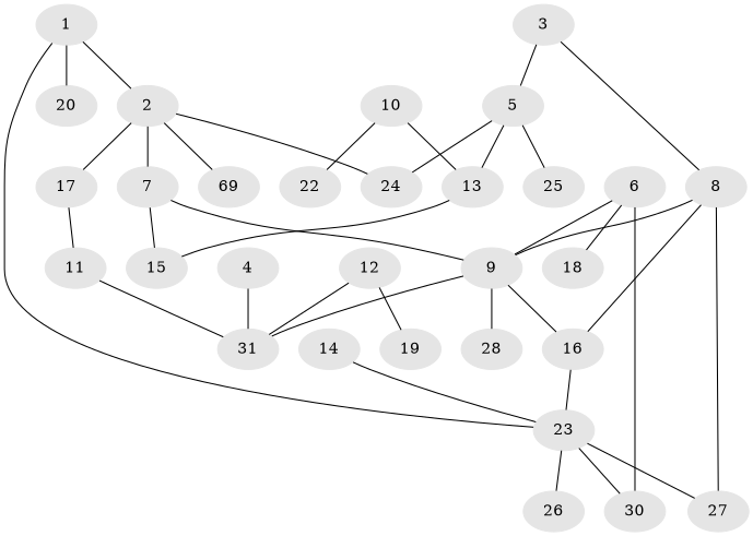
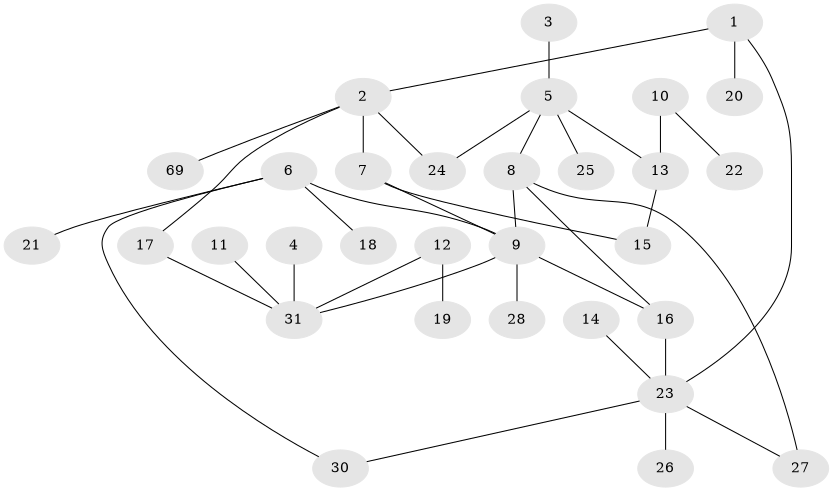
  graph {
    fontname="DejaVu Serif"
    node [color=gray90 fontname="DejaVu Serif" style=filled]
    edge [fontname="DejaVu Serif" weight=1.0]
    1
    2
    20
    23
    7
    17
    24
    n8 [label=69]
    30
    27
    26
    9
    15
    31
    3
    5
    8
    13
    25
    16
    4
    6
    18
+   21
    28
    10
    22
    11
    12
    19
    14
    1 -- 2
    1 -- 20
    1 -- 23
    2 -- 7
    2 -- 17
    2 -- 24
    2 -- n8
    23 -- 30
    23 -- 27
    23 -- 26
    7 -- 9
    7 -- 15
-   17 -- 11
+   17 -- 31
    9 -- 31
    9 -- 16
    9 -- 28
    3 -- 5
-   3 -- 8
+   5 -- 8
    5 -- 24
    5 -- 13
    5 -- 25
    8 -- 27
    8 -- 9
    8 -- 16
    13 -- 15
    16 -- 23
    4 -- 31
    6 -- 30
    6 -- 9
    6 -- 18
+   6 -- 21
    10 -- 13
    10 -- 22
    11 -- 31
    12 -- 31
    12 -- 19
    14 -- 23
  }
